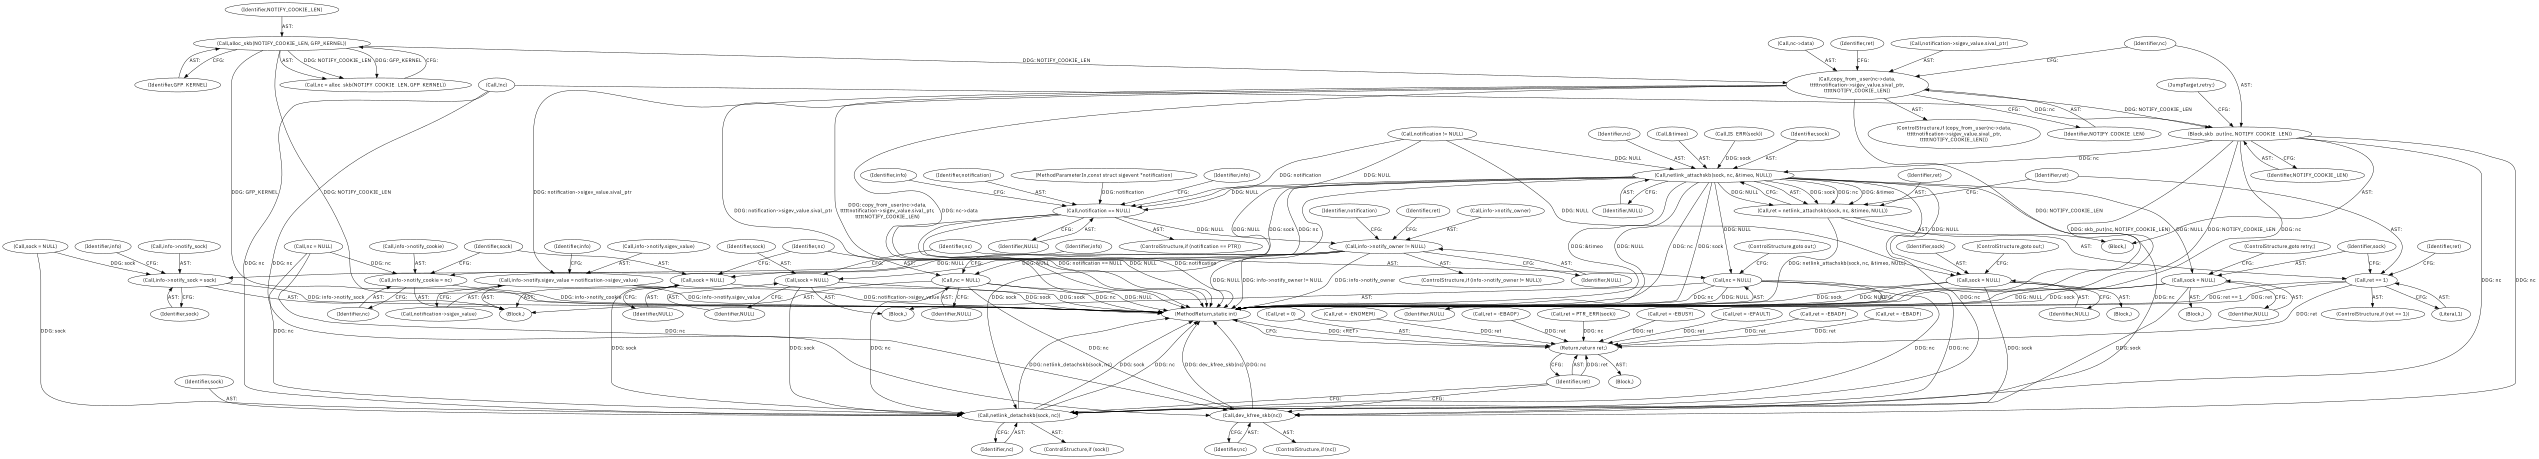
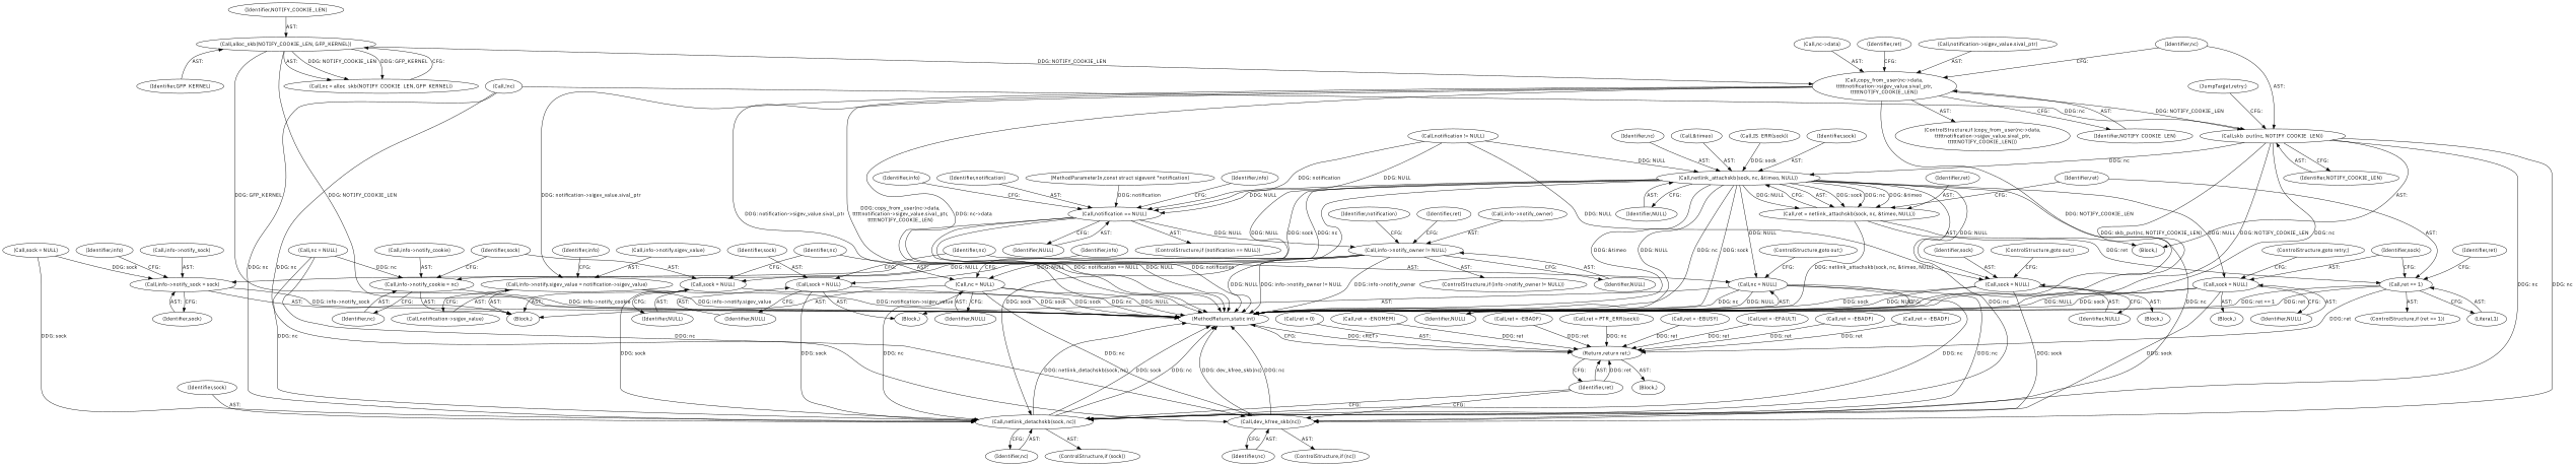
  digraph {
    fontname="IBM Plex Sans"
    node [fontname="IBM Plex Sans"]
    edge [fontname="IBM Plex Sans"]
    n1 [label="(Call,copy_from_user(nc->data,\n\t\t\t\t\tnotification->sigev_value.sival_ptr,\n\t\t\t\t\tNOTIFY_COOKIE_LEN))"]
-   n2 [label="(Block,skb_put(nc, NOTIFY_COOKIE_LEN))"]
+   n2 [label="(Call,skb_put(nc, NOTIFY_COOKIE_LEN))"]
    n3 [label="(Call,info->notify.sigev_value = notification->sigev_value)"]
    n4 [label="(MethodReturn,static int)"]
    n5 [label="(ControlStructure,if (copy_from_user(nc->data,\n\t\t\t\t\tnotification->sigev_value.sival_ptr,\n\t\t\t\t\tNOTIFY_COOKIE_LEN)))"]
    n6 [label="(Identifier,NOTIFY_COOKIE_LEN)"]
    n7 [label="(Call,netlink_attachskb(sock, nc, &timeo, NULL))"]
    n8 [label="(Call,netlink_detachskb(sock, nc))"]
    n9 [label="(Call,dev_kfree_skb(nc))"]
    n10 [label="(Block,)"]
    n11 [label="(Identifier,NOTIFY_COOKIE_LEN)"]
    n12 [label="(Block,)"]
    n13 [label="(Call,notification->sigev_value)"]
    n14 [label="(Return,return ret;)"]
    n15 [label="(Call,alloc_skb(NOTIFY_COOKIE_LEN, GFP_KERNEL))"]
    n16 [label="(Identifier,GFP_KERNEL)"]
    n17 [label="(Call,nc = alloc_skb(NOTIFY_COOKIE_LEN, GFP_KERNEL))"]
    n18 [label="(Call,sock = NULL)"]
    n19 [label="(Call,ret = netlink_attachskb(sock, nc, &timeo, NULL))"]
    n20 [label="(Call,sock = NULL)"]
    n21 [label="(Call,sock = NULL)"]
    n22 [label="(Call,nc = NULL)"]
    n23 [label="(Call,notification == NULL)"]
    n24 [label="(Call,info->notify_sock = sock)"]
    n25 [label="(Call,info->notify_cookie = nc)"]
    n26 [label="(Identifier,NULL)"]
    n27 [label="(Identifier,nc)"]
    n28 [label="(ControlStructure,if (sock))"]
    n29 [label="(Identifier,nc)"]
    n30 [label="(ControlStructure,if (nc))"]
    n31 [label="(Identifier,NULL)"]
    n32 [label="(Block,)"]
    n33 [label="(Call,ret == 1)"]
    n34 [label="(Block,)"]
    n35 [label="(Identifier,NULL)"]
    n36 [label="(Identifier,NULL)"]
    n37 [label="(Block,)"]
    n38 [label="(Identifier,NULL)"]
    n39 [label="(Call,info->notify_owner != NULL)"]
-   n40 [label="(ControlStructure,if (notification == PTR))"]
+   n40 [label="(ControlStructure,if (notification == NULL))"]
    n41 [label="(Identifier,NULL)"]
    n42 [label="(Identifier,sock)"]
    n43 [label="(Identifier,nc)"]
    n44 [label="(ControlStructure,if (ret == 1))"]
    n45 [label="(Literal,1)"]
    n46 [label="(Block,)"]
    n47 [label="(Identifier,ret)"]
    n48 [label="(Call,sock = NULL)"]
    n49 [label="(Call,nc = NULL)"]
    n50 [label="(ControlStructure,if (info->notify_owner != NULL))"]
    n51 [label="(Identifier,NULL)"]
    n52 [label="(Identifier,NULL)"]
    n53 [label="(Identifier,NULL)"]
    n54 [label="(Identifier,sock)"]
    n55 [label="(Identifier,ret)"]
    n56 [label="(Identifier,info)"]
    n57 [label="(Identifier,info)"]
    n58 [label="(Call,notification->sigev_value.sival_ptr)"]
    n59 [label="(Call,nc->data)"]
    n60 [label="(Identifier,ret)"]
    n61 [label="(Call,ret = -EBADF)"]
    n62 [label="(Call,info->notify.sigev_value)"]
    n63 [label="(Identifier,sock)"]
    n64 [label="(Identifier,notification)"]
    n65 [label="(Call,ret = -EBADF)"]
    n66 [label="(Call,ret = 0)"]
    n67 [label="(Identifier,ret)"]
    n68 [label="(Call,ret = -ENOMEM)"]
    n69 [label="(MethodParameterIn,const struct sigevent *notification)"]
    n70 [label="(ControlStructure,goto out;)"]
    n71 [label="(Identifier,nc)"]
    n72 [label="(Call,nc = NULL)"]
    n73 [label="(Call,ret = -EBADF)"]
    n74 [label="(Call,info->notify_cookie)"]
    n75 [label="(Identifier,nc)"]
    n76 [label="(Identifier,notification)"]
    n77 [label="(Identifier,ret)"]
    n78 [label="(Call,&timeo)"]
    n79 [label="(Call,info->notify_sock)"]
    n80 [label="(ControlStructure,goto retry;)"]
    n81 [label="(Identifier,sock)"]
    n82 [label="(Identifier,info)"]
    n83 [label="(Call,ret = PTR_ERR(sock))"]
    n84 [label="(Identifier,sock)"]
    n85 [label="(Call,info->notify_owner)"]
    n86 [label="(Identifier,sock)"]
    n87 [label="(Call,ret = -EBUSY)"]
    n88 [label="(Call,ret = -EFAULT)"]
    n89 [label="(Call,IS_ERR(sock))"]
    n90 [label="(JumpTarget,retry:)"]
    n91 [label="(Identifier,nc)"]
    n92 [label="(Identifier,sock)"]
    n93 [label="(Call,!nc)"]
    n94 [label="(Call,sock = NULL)"]
    n95 [label="(Identifier,NOTIFY_COOKIE_LEN)"]
    n96 [label="(Identifier,nc)"]
    n97 [label="(Identifier,ret)"]
    n98 [label="(Identifier,info)"]
    n99 [label="(Call,notification != NULL)"]
    n100 [label="(Identifier,info)"]
    n101 [label="(ControlStructure,goto out;)"]
    n1 -> n2 [label="DDG: NOTIFY_COOKIE_LEN"]
    n1 -> n3 [label="DDG: notification->sigev_value.sival_ptr"]
    n1 -> n4 [label="DDG: copy_from_user(nc->data,\n\t\t\t\t\tnotification->sigev_value.sival_ptr,\n\t\t\t\t\tNOTIFY_COOKIE_LEN)"]
    n1 -> n4 [label="DDG: nc->data"]
    n1 -> n4 [label="DDG: NOTIFY_COOKIE_LEN"]
    n1 -> n4 [label="DDG: notification->sigev_value.sival_ptr"]
    n1 -> n5 [label="AST: "]
    n1 -> n6 [label="CFG: "]
    n2 -> n4 [label="DDG: NOTIFY_COOKIE_LEN"]
    n2 -> n4 [label="DDG: nc"]
    n2 -> n4 [label="DDG: skb_put(nc, NOTIFY_COOKIE_LEN)"]
    n2 -> n7 [label="DDG: nc"]
    n2 -> n8 [label="DDG: nc"]
    n2 -> n9 [label="DDG: nc"]
    n2 -> n10 [label="AST: "]
    n2 -> n11 [label="CFG: "]
    n3 -> n4 [label="DDG: info->notify.sigev_value"]
    n3 -> n4 [label="DDG: notification->sigev_value"]
    n3 -> n12 [label="AST: "]
    n3 -> n13 [label="CFG: "]
    n4 -> n14 [label="CFG: "]
    n6 -> n1 [label="AST: "]
    n7 -> n4 [label="DDG: sock"]
    n7 -> n4 [label="DDG: &timeo"]
    n7 -> n4 [label="DDG: NULL"]
    n7 -> n4 [label="DDG: nc"]
    n7 -> n8 [label="DDG: sock"]
    n7 -> n8 [label="DDG: nc"]
    n7 -> n9 [label="DDG: nc"]
    n7 -> n18 [label="DDG: NULL"]
    n7 -> n19 [label="AST: "]
    n7 -> n19 [label="DDG: sock"]
    n7 -> n19 [label="DDG: nc"]
    n7 -> n19 [label="DDG: &timeo"]
    n7 -> n19 [label="DDG: NULL"]
    n7 -> n20 [label="DDG: NULL"]
    n7 -> n21 [label="DDG: NULL"]
    n7 -> n22 [label="DDG: NULL"]
    n7 -> n23 [label="DDG: NULL"]
    n7 -> n24 [label="DDG: sock"]
    n7 -> n25 [label="DDG: nc"]
    n7 -> n26 [label="CFG: "]
    n8 -> n4 [label="DDG: nc"]
    n8 -> n4 [label="DDG: netlink_detachskb(sock, nc)"]
    n8 -> n4 [label="DDG: sock"]
    n8 -> n27 [label="CFG: "]
    n8 -> n28 [label="AST: "]
    n9 -> n4 [label="DDG: dev_kfree_skb(nc)"]
    n9 -> n4 [label="DDG: nc"]
    n9 -> n29 [label="CFG: "]
    n9 -> n30 [label="AST: "]
    n11 -> n2 [label="AST: "]
    n13 -> n3 [label="AST: "]
    n14 -> n4 [label="DDG: <RET>"]
    n14 -> n46 [label="AST: "]
    n14 -> n47 [label="CFG: "]
    n15 -> n1 [label="DDG: NOTIFY_COOKIE_LEN"]
    n15 -> n4 [label="DDG: NOTIFY_COOKIE_LEN"]
    n15 -> n4 [label="DDG: GFP_KERNEL"]
-   n15 -> n16 [label="CFG: "]
    n15 -> n17 [label="AST: "]
    n15 -> n17 [label="DDG: NOTIFY_COOKIE_LEN"]
    n15 -> n17 [label="DDG: GFP_KERNEL"]
    n16 -> n15 [label="AST: "]
    n17 -> n15 [label="CFG: "]
    n18 -> n4 [label="DDG: sock"]
    n18 -> n4 [label="DDG: NULL"]
    n18 -> n8 [label="DDG: sock"]
    n18 -> n31 [label="CFG: "]
    n18 -> n32 [label="AST: "]
    n19 -> n4 [label="DDG: netlink_attachskb(sock, nc, &timeo, NULL)"]
    n19 -> n7 [label="CFG: "]
    n19 -> n10 [label="AST: "]
-   n19 -> n33 [label="AST: "]
+   n19 -> n33 [label="DDG: ret"]
    n20 -> n4 [label="DDG: NULL"]
    n20 -> n4 [label="DDG: sock"]
    n20 -> n8 [label="DDG: sock"]
    n20 -> n34 [label="AST: "]
    n20 -> n35 [label="CFG: "]
    n21 -> n4 [label="DDG: sock"]
    n21 -> n8 [label="DDG: sock"]
    n21 -> n36 [label="CFG: "]
    n21 -> n37 [label="AST: "]
    n22 -> n4 [label="DDG: NULL"]
    n22 -> n4 [label="DDG: nc"]
    n22 -> n8 [label="DDG: nc"]
    n22 -> n9 [label="DDG: nc"]
    n22 -> n37 [label="AST: "]
    n22 -> n38 [label="CFG: "]
    n23 -> n4 [label="DDG: notification"]
    n23 -> n4 [label="DDG: notification == NULL"]
    n23 -> n4 [label="DDG: NULL"]
    n23 -> n39 [label="DDG: NULL"]
    n23 -> n40 [label="AST: "]
    n23 -> n41 [label="CFG: "]
    n24 -> n4 [label="DDG: info->notify_sock"]
    n24 -> n12 [label="AST: "]
    n24 -> n42 [label="CFG: "]
    n25 -> n4 [label="DDG: info->notify_cookie"]
    n25 -> n12 [label="AST: "]
    n25 -> n43 [label="CFG: "]
    n26 -> n7 [label="AST: "]
    n27 -> n8 [label="AST: "]
    n29 -> n9 [label="AST: "]
    n31 -> n18 [label="AST: "]
    n33 -> n4 [label="DDG: ret"]
    n33 -> n4 [label="DDG: ret == 1"]
    n33 -> n14 [label="DDG: ret"]
    n33 -> n44 [label="AST: "]
    n33 -> n45 [label="CFG: "]
    n35 -> n20 [label="AST: "]
    n36 -> n21 [label="AST: "]
    n38 -> n22 [label="AST: "]
    n39 -> n4 [label="DDG: info->notify_owner != NULL"]
    n39 -> n4 [label="DDG: info->notify_owner"]
    n39 -> n4 [label="DDG: NULL"]
    n39 -> n48 [label="DDG: NULL"]
    n39 -> n49 [label="DDG: NULL"]
    n39 -> n50 [label="AST: "]
    n39 -> n51 [label="CFG: "]
    n41 -> n23 [label="AST: "]
    n42 -> n24 [label="AST: "]
    n43 -> n25 [label="AST: "]
    n45 -> n33 [label="AST: "]
    n47 -> n8 [label="CFG: "]
    n47 -> n9 [label="CFG: "]
    n47 -> n14 [label="AST: "]
    n47 -> n14 [label="DDG: ret"]
    n48 -> n4 [label="DDG: sock"]
    n48 -> n8 [label="DDG: sock"]
    n48 -> n12 [label="AST: "]
    n48 -> n52 [label="CFG: "]
    n49 -> n4 [label="DDG: nc"]
    n49 -> n4 [label="DDG: NULL"]
    n49 -> n8 [label="DDG: nc"]
    n49 -> n9 [label="DDG: nc"]
    n49 -> n12 [label="AST: "]
    n49 -> n53 [label="CFG: "]
    n51 -> n39 [label="AST: "]
    n52 -> n48 [label="AST: "]
    n53 -> n49 [label="AST: "]
    n54 -> n7 [label="AST: "]
    n55 -> n19 [label="CFG: "]
    n55 -> n33 [label="AST: "]
    n56 -> n49 [label="CFG: "]
    n57 -> n3 [label="CFG: "]
    n58 -> n1 [label="AST: "]
    n59 -> n1 [label="AST: "]
    n60 -> n19 [label="AST: "]
    n61 -> n14 [label="DDG: ret"]
    n62 -> n3 [label="AST: "]
    n63 -> n21 [label="AST: "]
    n64 -> n23 [label="AST: "]
    n65 -> n14 [label="DDG: ret"]
    n66 -> n14 [label="AST: "]
    n67 -> n33 [label="CFG: "]
    n68 -> n14 [label="DDG: ret"]
    n69 -> n23 [label="DDG: notification"]
    n70 -> n18 [label="CFG: "]
    n71 -> n7 [label="AST: "]
    n72 -> n8 [label="DDG: nc"]
    n72 -> n9 [label="DDG: nc"]
    n72 -> n25 [label="DDG: nc"]
    n73 -> n14 [label="DDG: ret"]
    n74 -> n25 [label="AST: "]
    n75 -> n48 [label="CFG: "]
    n75 -> n49 [label="AST: "]
    n76 -> n39 [label="CFG: "]
    n77 -> n39 [label="CFG: "]
    n78 -> n7 [label="AST: "]
    n79 -> n24 [label="AST: "]
    n80 -> n20 [label="CFG: "]
    n81 -> n8 [label="AST: "]
    n82 -> n23 [label="CFG: "]
    n83 -> n14 [label="DDG: nc"]
    n84 -> n25 [label="CFG: "]
    n84 -> n48 [label="AST: "]
    n85 -> n39 [label="AST: "]
    n86 -> n18 [label="AST: "]
    n87 -> n14 [label="DDG: ret"]
    n88 -> n14 [label="DDG: ret"]
    n89 -> n7 [label="DDG: sock"]
    n90 -> n2 [label="CFG: "]
    n91 -> n1 [label="CFG: "]
    n91 -> n2 [label="AST: "]
    n92 -> n20 [label="AST: "]
    n92 -> n33 [label="CFG: "]
    n93 -> n2 [label="DDG: nc"]
    n93 -> n8 [label="DDG: nc"]
    n93 -> n9 [label="DDG: nc"]
    n94 -> n8 [label="DDG: sock"]
    n94 -> n24 [label="DDG: sock"]
    n95 -> n15 [label="AST: "]
    n96 -> n21 [label="CFG: "]
    n96 -> n22 [label="AST: "]
    n97 -> n1 [label="CFG: "]
    n98 -> n24 [label="CFG: "]
    n99 -> n7 [label="DDG: NULL"]
    n99 -> n18 [label="DDG: NULL"]
    n99 -> n23 [label="DDG: notification"]
    n99 -> n23 [label="DDG: NULL"]
    n100 -> n23 [label="CFG: "]
    n101 -> n22 [label="CFG: "]
  }
